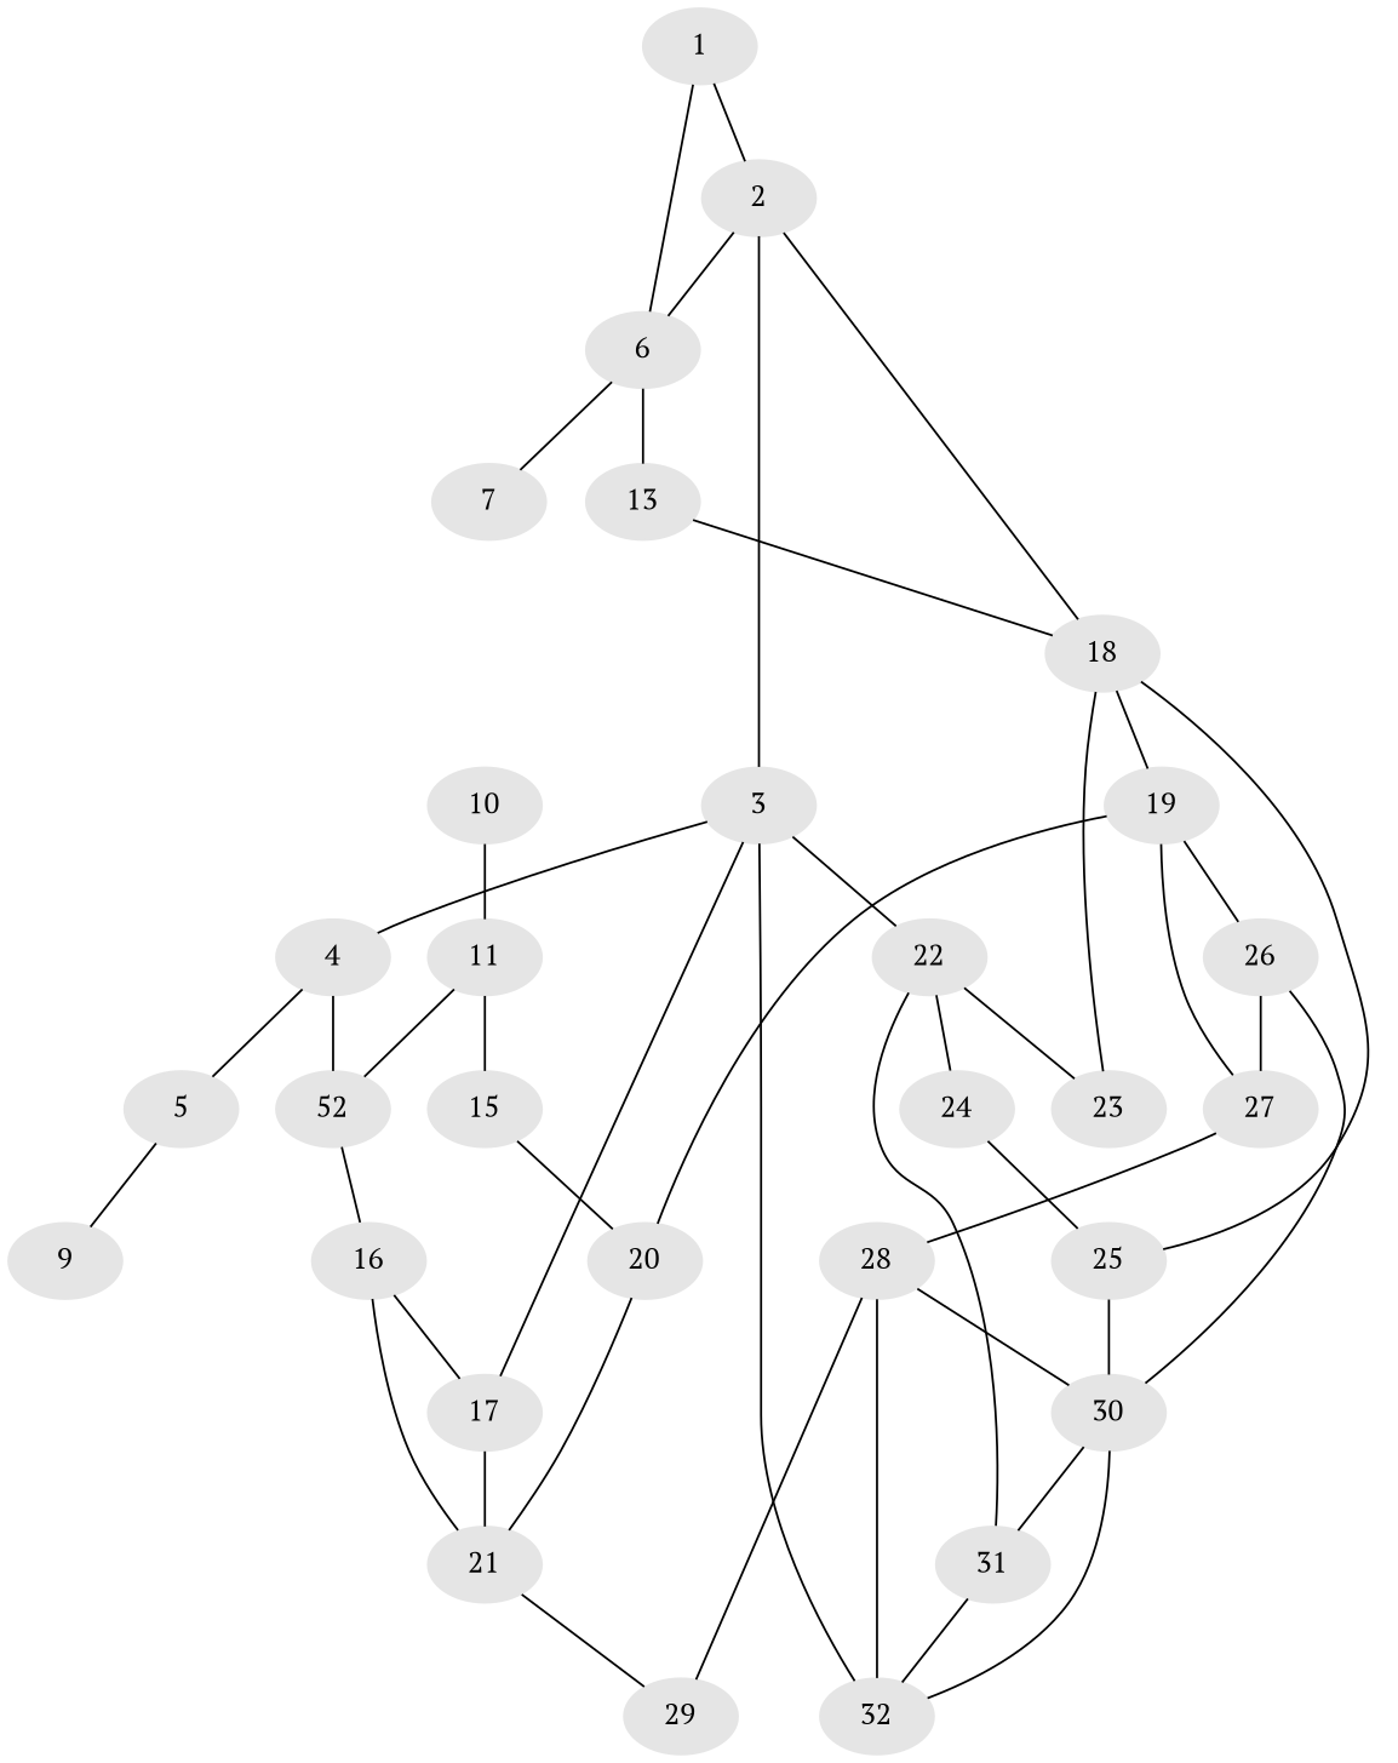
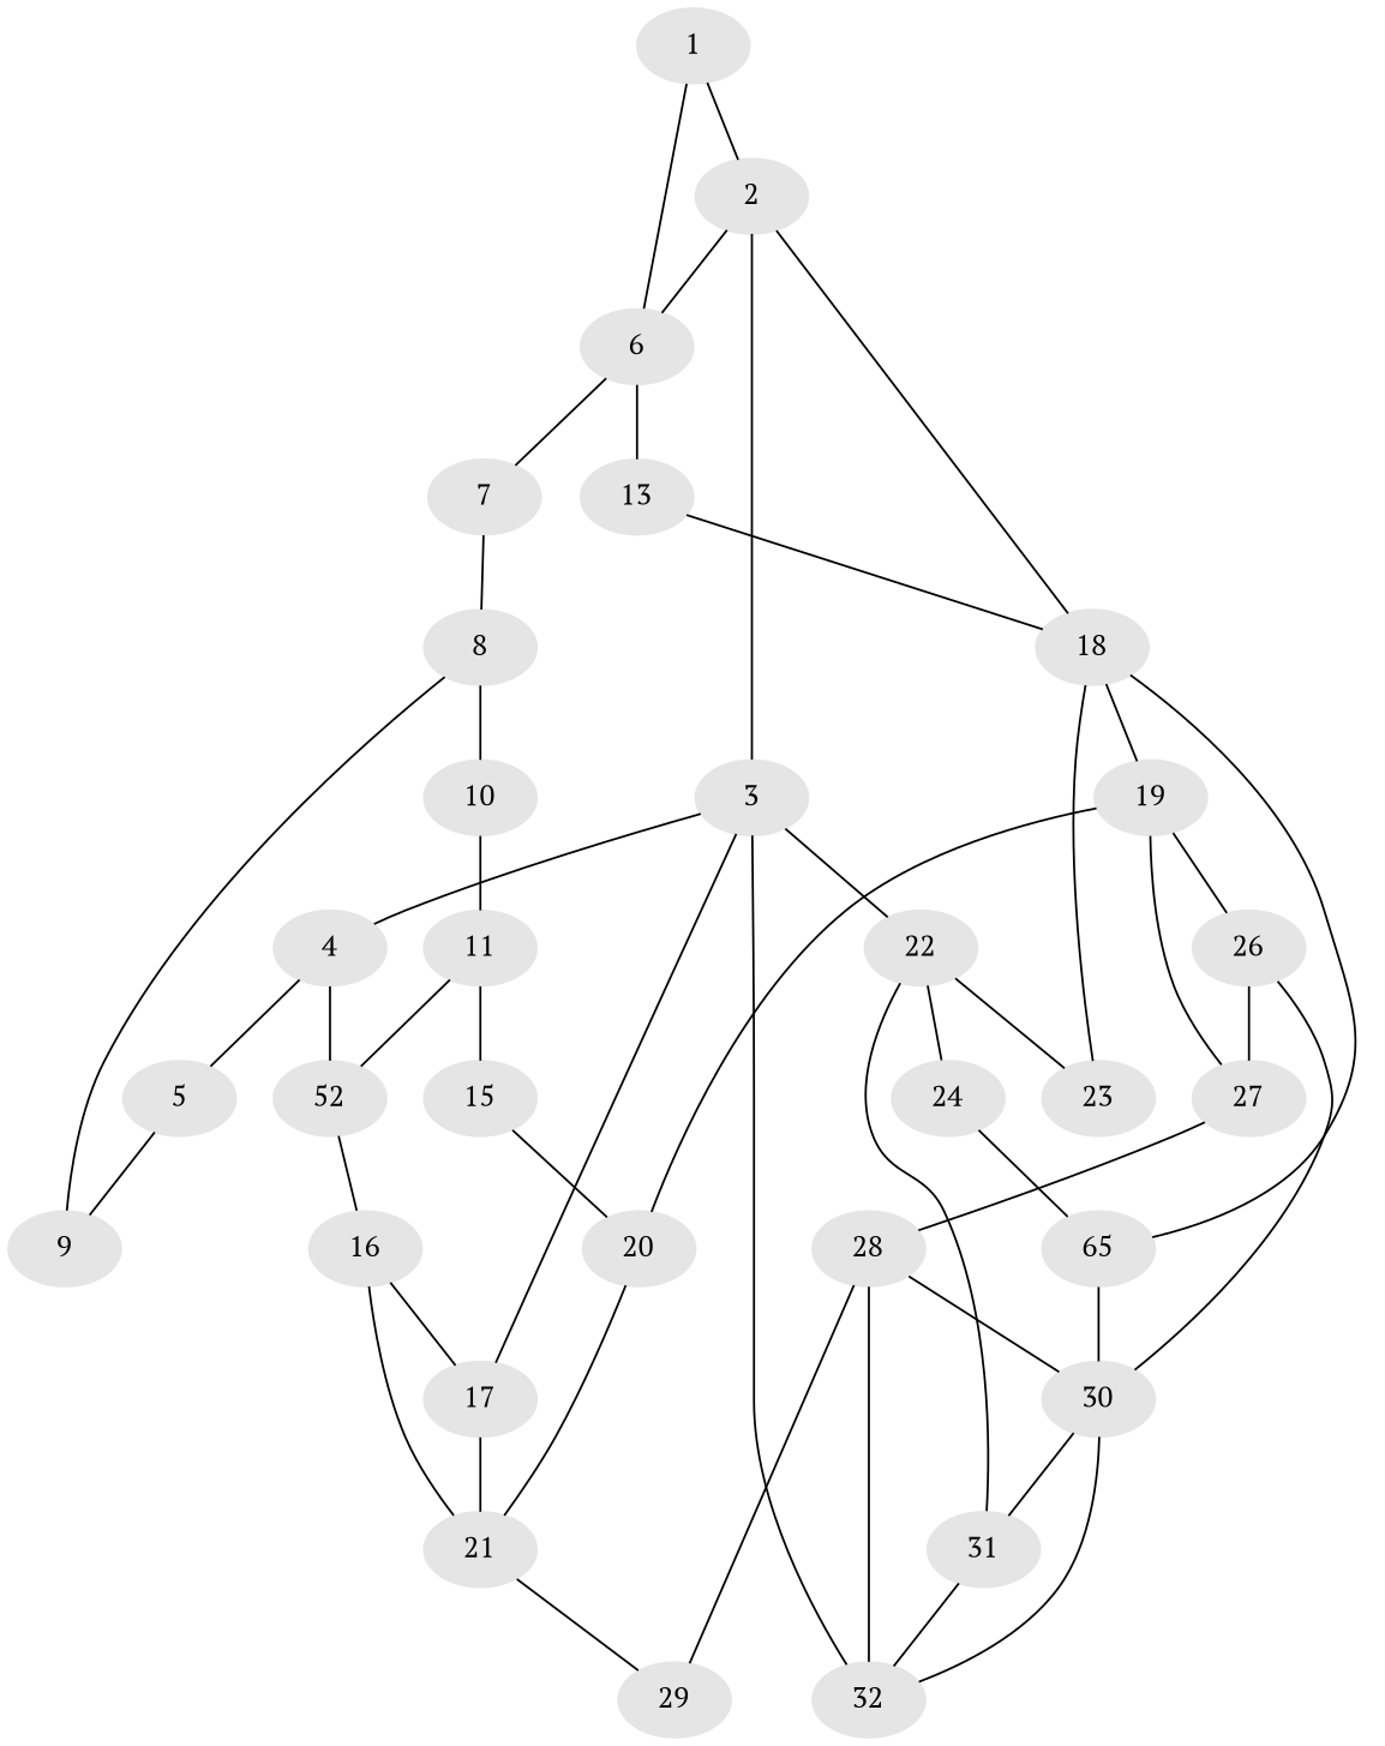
  graph {
    fontname="PT Serif"
    node [color=gray90 fontname="PT Serif" style=filled]
    edge [fontname="PT Serif" weight=1.0]
    1
    2
    6
    3
    18
    7
    13
    4
    17
    22
    32
    19
    23
-   25
+   25 [label=65]
    5
    n16 [label=52]
    21
    24
    31
    9
    16
+   8
    10
    11
    15
    20
    29
    26
    27
    30
    28
    1 -- 2
    1 -- 6
    2 -- 6
    2 -- 3 [weight=2.0]
    2 -- 18
    6 -- 7 [weight=2.0]
    6 -- 13 [weight=2.0]
    3 -- 4
    3 -- 17 [weight=2.0]
    3 -- 22
    3 -- 32 [weight=2.0]
    18 -- 19 [weight=2.0]
    18 -- 23
    18 -- 25
+   7 -- 8 [weight=2.0]
    13 -- 18
    4 -- 5
    4 -- n16
    17 -- 21
    22 -- 23 [weight=2.0]
    22 -- 24 [weight=2.0]
    22 -- 31
    19 -- 20 [weight=2.0]
    19 -- 26
    19 -- 27
    25 -- 30 [weight=2.0]
    5 -- 9
    n16 -- 16 [weight=2.0]
    21 -- 29
    24 -- 25
    31 -- 32
    16 -- 17 [weight=2.0]
    16 -- 21 [weight=2.0]
+   8 -- 9 [weight=2.0]
+   8 -- 10 [weight=2.0]
    10 -- 11
    11 -- n16 [weight=2.0]
    11 -- 15 [weight=2.0]
    15 -- 20 [weight=2.0]
    20 -- 21
    26 -- 27
    26 -- 30
    27 -- 28 [weight=2.0]
    30 -- 32
    30 -- 31
    28 -- 32
    28 -- 29 [weight=2.0]
    28 -- 30
  }
